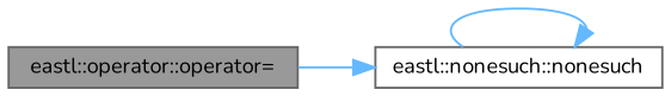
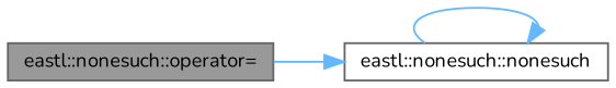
  digraph {
    rankdir=LR
    fontname=Nunito
    node [fontname=Nunito fontsize=10 shape=box style=filled]
    edge [color=steelblue1 fontname=Nunito fontsize=10 labelfontname=Helvetica labelfontsize=10 style=solid]
-   n1 [color=gray40 fillcolor=grey60 fontcolor=black height=0.2 label="eastl::operator::operator=" width=0.4]
+   n1 [color=gray40 fillcolor=grey60 fontcolor=black height=0.2 label="eastl::nonesuch::operator=" width=0.4]
    n2 [color=grey40 fillcolor=white height=0.2 label="eastl::nonesuch::nonesuch" width=0.4]
    n1 -> n2
    n2 -> n2
  }
